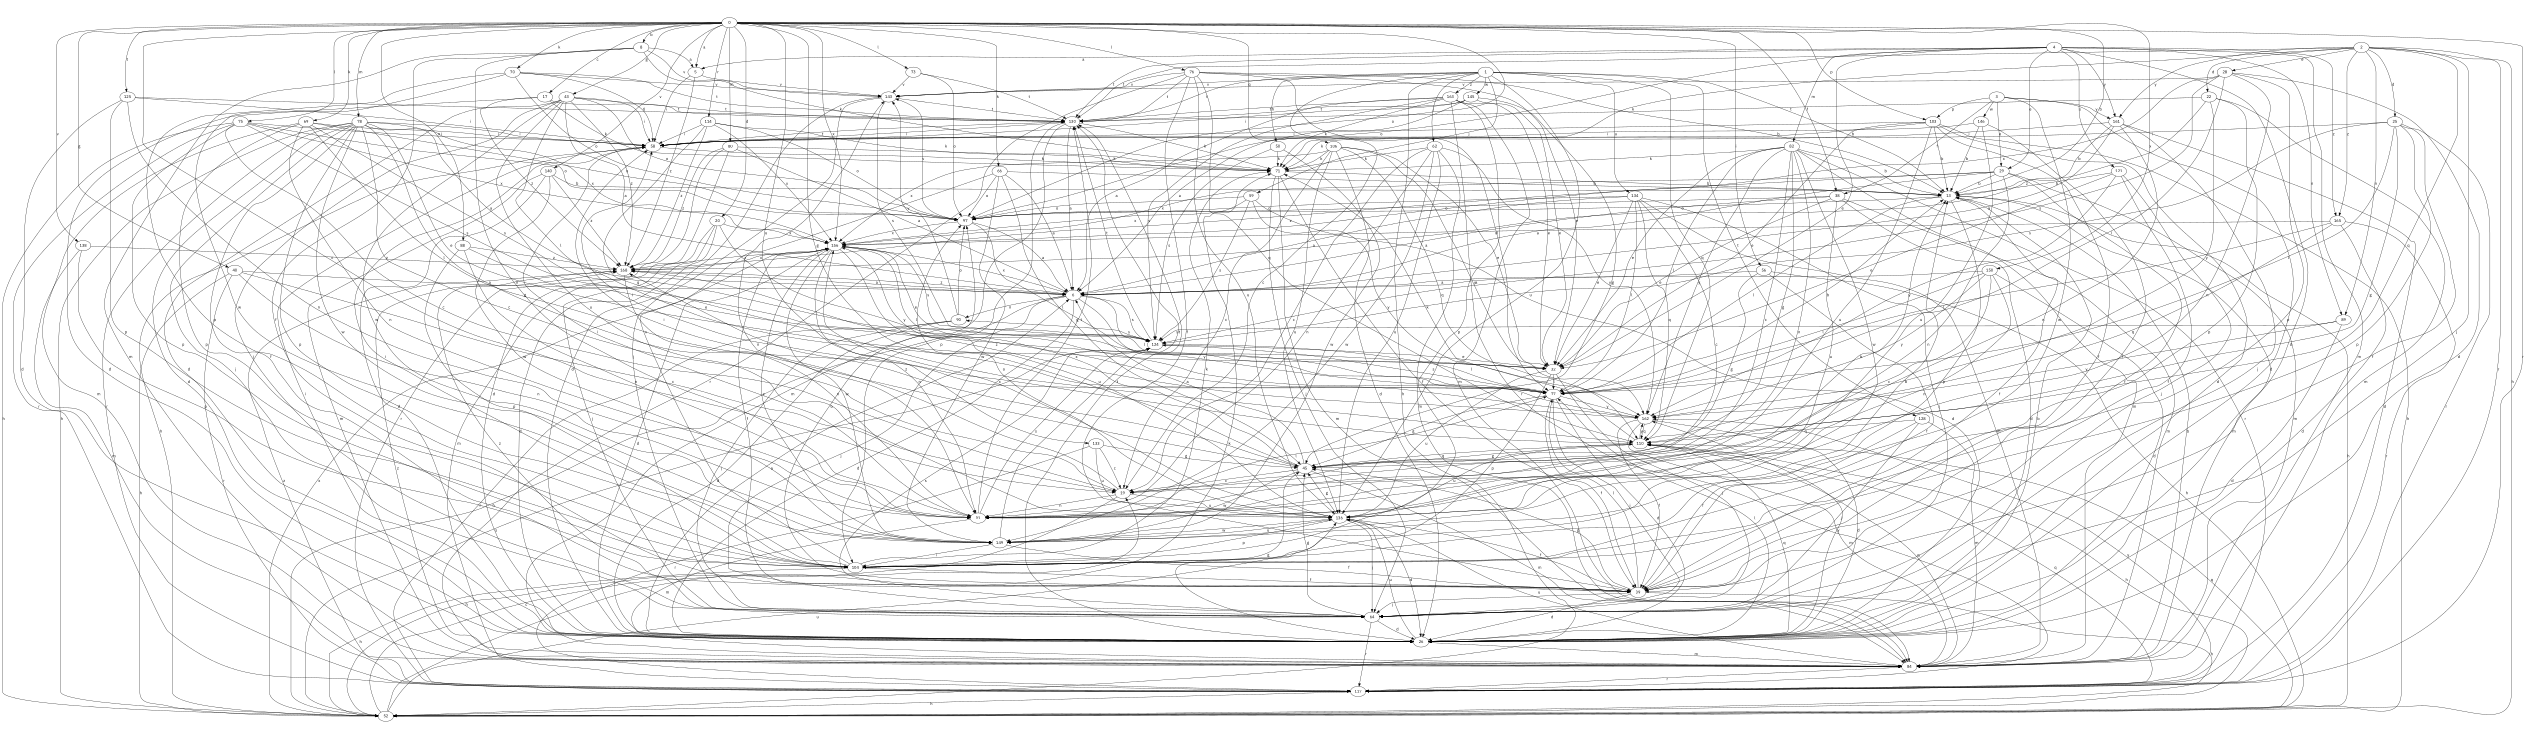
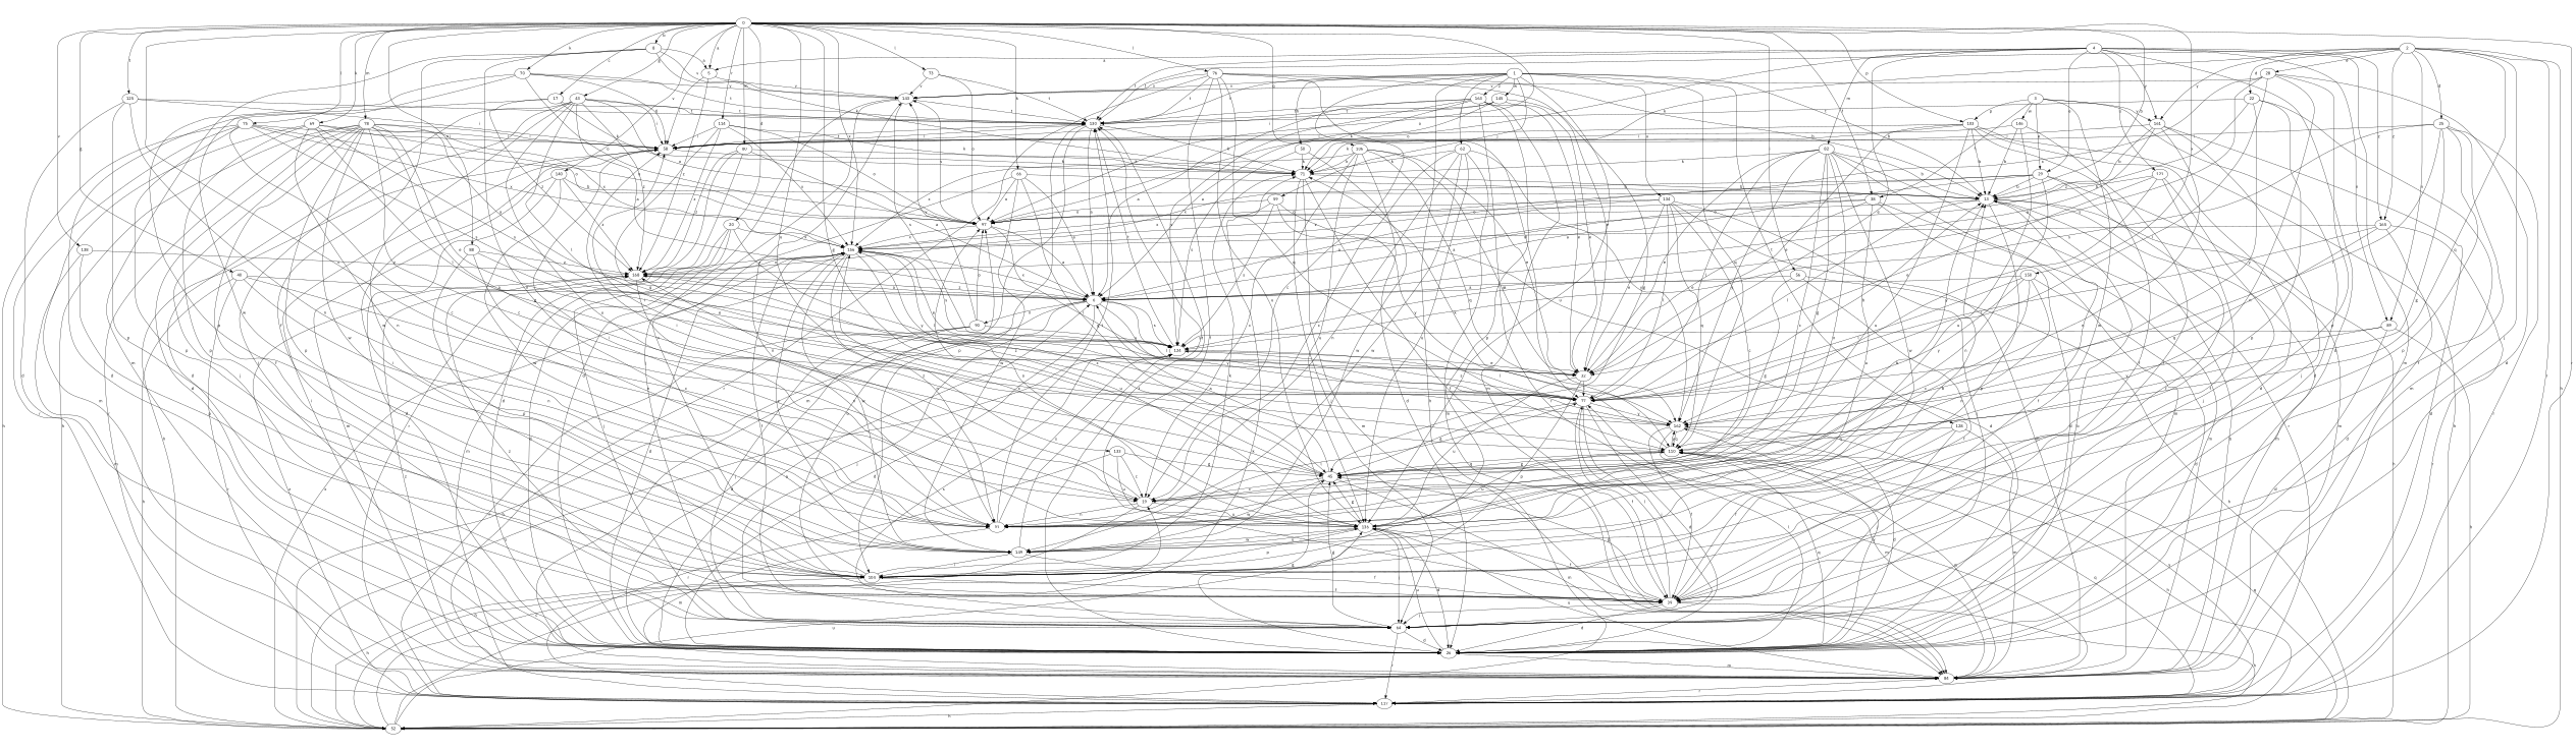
  strict digraph {
    fontname="IBM Plex Sans"
    node [fontname="IBM Plex Sans"]
    edge [fontname="IBM Plex Sans"]
    0
    5
    8
    13
    17
    19
    20
    38
    40
    43
    45
    56
    66
    69
    70
    73
    75
    76
    78
    80
    88
    97
    103
    106
    114
    117
    125
    133
    138
    140
    150
    156
    143
    58
    168
    71
    84
    39
    91
    52
    77
    104
    130
    26
    136
    64
    162
    32
    6
    149
    110
    124
    1
    50
    59
    62
    128
    134
    145
    163
    2
    22
    25
    28
    89
    161
    165
    3
    29
    146
    4
    82
    121
    90
    0 -> 5 [label=a]
    0 -> 8 [label=b]
    0 -> 13 [label=b]
    0 -> 17 [label=c]
    0 -> 19 [label=c]
    0 -> 20 [label=d]
    0 -> 38 [label=f]
    0 -> 40 [label=g]
    0 -> 43 [label=g]
    0 -> 45 [label=g]
    0 -> 56 [label=i]
    0 -> 66 [label=k]
    0 -> 69 [label=k]
    0 -> 70 [label=k]
    0 -> 73 [label=l]
    0 -> 75 [label=l]
    0 -> 76 [label=l]
    0 -> 78 [label=m]
    0 -> 80 [label=m]
    0 -> 88 [label=n]
    0 -> 97 [label=o]
    0 -> 103 [label=p]
    0 -> 106 [label=q]
    0 -> 114 [label=r]
    0 -> 117 [label=r]
    0 -> 125 [label=t]
    0 -> 133 [label=u]
    0 -> 138 [label=v]
    0 -> 140 [label=v]
    0 -> 150 [label=x]
    0 -> 156 [label=x]
    5 -> 143 [label=v]
    5 -> 58 [label=i]
    5 -> 168 [label=z]
    8 -> 5 [label=a]
    8 -> 143 [label=v]
    8 -> 71 [label=k]
    8 -> 84 [label=m]
    8 -> 39 [label=f]
    8 -> 91 [label=n]
    13 -> 97 [label=o]
    13 -> 84 [label=m]
    13 -> 39 [label=f]
    13 -> 52 [label=h]
    13 -> 77 [label=l]
    13 -> 104 [label=p]
    17 -> 168 [label=z]
    17 -> 71 [label=k]
    17 -> 130 [label=t]
    17 -> 26 [label=d]
    19 -> 58 [label=i]
    19 -> 91 [label=n]
    19 -> 52 [label=h]
    19 -> 136 [label=u]
    20 -> 156 [label=x]
    20 -> 84 [label=m]
    20 -> 26 [label=d]
    20 -> 64 [label=j]
    20 -> 162 [label=y]
    38 -> 97 [label=o]
    38 -> 84 [label=m]
    38 -> 26 [label=d]
    38 -> 136 [label=u]
    38 -> 32 [label=e]
    38 -> 6 [label=a]
    40 -> 19 [label=c]
    40 -> 117 [label=r]
    40 -> 91 [label=n]
    40 -> 52 [label=h]
    40 -> 6 [label=a]
    43 -> 97 [label=o]
    43 -> 58 [label=i]
    43 -> 168 [label=z]
    43 -> 77 [label=l]
    43 -> 130 [label=t]
    43 -> 26 [label=d]
    43 -> 136 [label=u]
    43 -> 64 [label=j]
    43 -> 6 [label=a]
    43 -> 149 [label=w]
    45 -> 19 [label=c]
    45 -> 156 [label=x]
    45 -> 168 [label=z]
    45 -> 84 [label=m]
    45 -> 6 [label=a]
    45 -> 149 [label=w]
    45 -> 110 [label=q]
    56 -> 45 [label=g]
    56 -> 39 [label=f]
    56 -> 52 [label=h]
    56 -> 6 [label=a]
    66 -> 13 [label=b]
    66 -> 45 [label=g]
    66 -> 97 [label=o]
    66 -> 91 [label=n]
    66 -> 6 [label=a]
    66 -> 149 [label=w]
    69 -> 97 [label=o]
    69 -> 58 [label=i]
    69 -> 84 [label=m]
    69 -> 91 [label=n]
    69 -> 77 [label=l]
    69 -> 104 [label=p]
    69 -> 124 [label=s]
    70 -> 97 [label=o]
    70 -> 143 [label=v]
    70 -> 58 [label=i]
    70 -> 104 [label=p]
    70 -> 130 [label=t]
    70 -> 149 [label=w]
    73 -> 97 [label=o]
    73 -> 143 [label=v]
    73 -> 130 [label=t]
    75 -> 19 [label=c]
    75 -> 97 [label=o]
    75 -> 117 [label=r]
    75 -> 156 [label=x]
    75 -> 58 [label=i]
    75 -> 52 [label=h]
    75 -> 104 [label=p]
    75 -> 124 [label=s]
    76 -> 13 [label=b]
    76 -> 117 [label=r]
    76 -> 143 [label=v]
    76 -> 39 [label=f]
    76 -> 77 [label=l]
    76 -> 130 [label=t]
    76 -> 136 [label=u]
    76 -> 32 [label=e]
    76 -> 110 [label=q]
    78 -> 19 [label=c]
    78 -> 45 [label=g]
    78 -> 117 [label=r]
    78 -> 156 [label=x]
    78 -> 58 [label=i]
    78 -> 39 [label=f]
    78 -> 52 [label=h]
    78 -> 104 [label=p]
    78 -> 26 [label=d]
    78 -> 64 [label=j]
    78 -> 32 [label=e]
    78 -> 6 [label=a]
    78 -> 149 [label=w]
    80 -> 117 [label=r]
    80 -> 168 [label=z]
    80 -> 71 [label=k]
    80 -> 26 [label=d]
    80 -> 6 [label=a]
    88 -> 168 [label=z]
    88 -> 91 [label=n]
    88 -> 104 [label=p]
    88 -> 32 [label=e]
    97 -> 156 [label=x]
    97 -> 143 [label=v]
    97 -> 77 [label=l]
    97 -> 6 [label=a]
    103 -> 13 [label=b]
    103 -> 58 [label=i]
    103 -> 71 [label=k]
    103 -> 39 [label=f]
    103 -> 52 [label=h]
    103 -> 26 [label=d]
    103 -> 136 [label=u]
    103 -> 32 [label=e]
    106 -> 19 [label=c]
    106 -> 156 [label=x]
    106 -> 71 [label=k]
    106 -> 26 [label=d]
    106 -> 136 [label=u]
    106 -> 162 [label=y]
    106 -> 32 [label=e]
    106 -> 110 [label=q]
    114 -> 97 [label=o]
    114 -> 156 [label=x]
    114 -> 58 [label=i]
    114 -> 168 [label=z]
    114 -> 71 [label=k]
    114 -> 110 [label=q]
    117 -> 168 [label=z]
    117 -> 52 [label=h]
    117 -> 162 [label=y]
    117 -> 110 [label=q]
    125 -> 58 [label=i]
    125 -> 91 [label=n]
    125 -> 104 [label=p]
    125 -> 130 [label=t]
    125 -> 26 [label=d]
    133 -> 19 [label=c]
    133 -> 45 [label=g]
    133 -> 117 [label=r]
    133 -> 136 [label=u]
    138 -> 168 [label=z]
    138 -> 84 [label=m]
    138 -> 104 [label=p]
    140 -> 13 [label=b]
    140 -> 168 [label=z]
    140 -> 84 [label=m]
    140 -> 26 [label=d]
    140 -> 149 [label=w]
    150 -> 19 [label=c]
    150 -> 91 [label=n]
    150 -> 77 [label=l]
    150 -> 26 [label=d]
    150 -> 162 [label=y]
    150 -> 6 [label=a]
    156 -> 168 [label=z]
    156 -> 39 [label=f]
    156 -> 91 [label=n]
    156 -> 77 [label=l]
    156 -> 26 [label=d]
    156 -> 136 [label=u]
    156 -> 32 [label=e]
    156 -> 149 [label=w]
    156 -> 124 [label=s]
    143 -> 130 [label=t]
    143 -> 26 [label=d]
    143 -> 64 [label=j]
    143 -> 124 [label=s]
    58 -> 71 [label=k]
    58 -> 52 [label=h]
    58 -> 130 [label=t]
    168 -> 156 [label=x]
    168 -> 91 [label=n]
    168 -> 6 [label=a]
    71 -> 13 [label=b]
    71 -> 84 [label=m]
    71 -> 39 [label=f]
    71 -> 64 [label=j]
    84 -> 13 [label=b]
    84 -> 117 [label=r]
    84 -> 168 [label=z]
    84 -> 136 [label=u]
    84 -> 110 [label=q]
    39 -> 45 [label=g]
    39 -> 97 [label=o]
    39 -> 52 [label=h]
    39 -> 77 [label=l]
    39 -> 26 [label=d]
    39 -> 64 [label=j]
    91 -> 13 [label=b]
    91 -> 58 [label=i]
    91 -> 84 [label=m]
    91 -> 77 [label=l]
    91 -> 130 [label=t]
    91 -> 124 [label=s]
    52 -> 19 [label=c]
    52 -> 156 [label=x]
    52 -> 71 [label=k]
    52 -> 136 [label=u]
    52 -> 110 [label=q]
    52 -> 124 [label=s]
    77 -> 13 [label=b]
    77 -> 45 [label=g]
    77 -> 39 [label=f]
    77 -> 26 [label=d]
    77 -> 64 [label=j]
    77 -> 162 [label=y]
    77 -> 124 [label=s]
    104 -> 13 [label=b]
    104 -> 143 [label=v]
    104 -> 58 [label=i]
    104 -> 71 [label=k]
    104 -> 39 [label=f]
    104 -> 52 [label=h]
    130 -> 58 [label=i]
    130 -> 71 [label=k]
    130 -> 84 [label=m]
    130 -> 104 [label=p]
    130 -> 6 [label=a]
    26 -> 13 [label=b]
    26 -> 45 [label=g]
    26 -> 58 [label=i]
    26 -> 84 [label=m]
    26 -> 77 [label=l]
    26 -> 130 [label=t]
    26 -> 136 [label=u]
    26 -> 162 [label=y]
    26 -> 6 [label=a]
    26 -> 110 [label=q]
    136 -> 45 [label=g]
    136 -> 97 [label=o]
    136 -> 156 [label=x]
    136 -> 39 [label=f]
    136 -> 104 [label=p]
    136 -> 26 [label=d]
    136 -> 64 [label=j]
    136 -> 149 [label=w]
    64 -> 45 [label=g]
    64 -> 117 [label=r]
    64 -> 168 [label=z]
    64 -> 26 [label=d]
    64 -> 124 [label=s]
    162 -> 168 [label=z]
    162 -> 84 [label=m]
    162 -> 39 [label=f]
    162 -> 26 [label=d]
    162 -> 110 [label=q]
    32 -> 77 [label=l]
    32 -> 104 [label=p]
    32 -> 136 [label=u]
-   32 -> 64 [label=j]
    6 -> 156 [label=x]
    6 -> 168 [label=z]
    6 -> 52 [label=h]
    6 -> 77 [label=l]
    6 -> 26 [label=d]
    6 -> 64 [label=j]
    6 -> 162 [label=y]
    6 -> 124 [label=s]
    6 -> 90 [label=n]
    149 -> 156 [label=x]
    149 -> 39 [label=f]
    149 -> 104 [label=i]
    149 -> 130 [label=t]
    149 -> 136 [label=u]
    110 -> 45 [label=g]
    110 -> 58 [label=i]
    110 -> 71 [label=k]
    110 -> 52 [label=h]
    110 -> 136 [label=u]
    110 -> 162 [label=y]
    124 -> 77 [label=l]
    124 -> 130 [label=t]
    124 -> 32 [label=e]
    1 -> 13 [label=b]
    1 -> 19 [label=c]
    1 -> 143 [label=v]
    1 -> 52 [label=h]
    1 -> 130 [label=t]
    1 -> 136 [label=u]
    1 -> 110 [label=q]
    1 -> 50 [label=h]
    1 -> 59 [label=j]
    1 -> 62 [label=j]
    1 -> 128 [label=t]
    1 -> 134 [label=u]
    1 -> 145 [label=w]
    1 -> 163 [label=z]
    50 -> 71 [label=k]
    50 -> 149 [label=w]
    50 -> 124 [label=s]
    59 -> 97 [label=o]
    59 -> 156 [label=x]
    59 -> 26 [label=d]
    59 -> 162 [label=y]
    59 -> 124 [label=s]
    62 -> 19 [label=c]
    62 -> 71 [label=k]
    62 -> 84 [label=m]
    62 -> 91 [label=n]
    62 -> 136 [label=u]
    62 -> 162 [label=y]
    62 -> 149 [label=w]
    128 -> 84 [label=m]
    128 -> 39 [label=f]
    128 -> 64 [label=j]
    128 -> 110 [label=q]
    134 -> 19 [label=c]
    134 -> 97 [label=o]
    134 -> 84 [label=m]
    134 -> 77 [label=l]
    134 -> 64 [label=j]
    134 -> 32 [label=e]
    134 -> 6 [label=a]
    134 -> 110 [label=q]
    145 -> 45 [label=g]
    145 -> 58 [label=i]
    145 -> 130 [label=t]
    145 -> 32 [label=e]
    145 -> 6 [label=a]
    163 -> 117 [label=r]
    163 -> 71 [label=k]
    163 -> 84 [label=m]
    163 -> 104 [label=p]
    163 -> 130 [label=t]
    163 -> 32 [label=e]
    163 -> 6 [label=a]
    163 -> 124 [label=s]
    2 -> 117 [label=r]
    2 -> 71 [label=k]
    2 -> 52 [label=h]
    2 -> 130 [label=t]
    2 -> 64 [label=j]
    2 -> 110 [label=q]
    2 -> 22 [label=d]
    2 -> 25 [label=d]
    2 -> 28 [label=e]
    2 -> 89 [label=n]
    2 -> 161 [label=y]
    2 -> 165 [label=z]
    22 -> 168 [label=z]
    22 -> 84 [label=m]
    22 -> 104 [label=p]
    22 -> 130 [label=t]
    22 -> 162 [label=y]
    25 -> 45 [label=g]
    25 -> 117 [label=r]
    25 -> 58 [label=i]
    25 -> 39 [label=f]
    25 -> 77 [label=l]
    25 -> 104 [label=p]
    25 -> 124 [label=s]
    28 -> 156 [label=x]
    28 -> 143 [label=v]
    28 -> 91 [label=n]
    28 -> 77 [label=l]
    28 -> 104 [label=p]
    28 -> 26 [label=d]
    28 -> 124 [label=s]
+   89 -> 52 [label=h]
    89 -> 26 [label=d]
    89 -> 162 [label=y]
    89 -> 124 [label=s]
    161 -> 13 [label=b]
    161 -> 117 [label=d]
    161 -> 58 [label=i]
    161 -> 91 [label=n]
    161 -> 64 [label=j]
    161 -> 6 [label=a]
    165 -> 117 [label=r]
    165 -> 156 [label=x]
    165 -> 77 [label=l]
    165 -> 26 [label=d]
    165 -> 110 [label=q]
    3 -> 38 [label=f]
    3 -> 103 [label=p]
    3 -> 26 [label=d]
    3 -> 149 [label=w]
    3 -> 161 [label=y]
    3 -> 29 [label=e]
    3 -> 146 [label=w]
    29 -> 13 [label=b]
    29 -> 156 [label=x]
    29 -> 168 [label=z]
    29 -> 84 [label=m]
    29 -> 39 [label=f]
    29 -> 91 [label=n]
    29 -> 6 [label=a]
    146 -> 13 [label=b]
    146 -> 58 [label=i]
    146 -> 39 [label=f]
    146 -> 136 [label=u]
    4 -> 5 [label=a]
    4 -> 97 [label=o]
    4 -> 84 [label=m]
    4 -> 130 [label=t]
    4 -> 26 [label=d]
    4 -> 32 [label=e]
    4 -> 89 [label=n]
    4 -> 161 [label=y]
    4 -> 165 [label=z]
    4 -> 29 [label=e]
    4 -> 82 [label=m]
    4 -> 121 [label=s]
    82 -> 13 [label=b]
    82 -> 19 [label=c]
    82 -> 45 [label=g]
    82 -> 117 [label=r]
    82 -> 71 [label=k]
    82 -> 84 [label=m]
    82 -> 91 [label=n]
    82 -> 77 [label=l]
    82 -> 162 [label=y]
    82 -> 32 [label=e]
    82 -> 149 [label=w]
    121 -> 13 [label=b]
    121 -> 39 [label=f]
    121 -> 64 [label=j]
    121 -> 162 [label=y]
    121 -> 32 [label=e]
    90 -> 97 [label=o]
    90 -> 117 [label=r]
    90 -> 143 [label=v]
    90 -> 26 [label=d]
    90 -> 64 [label=j]
-   124 -> 90 [label=s]
+   90 -> 124 [label=s]
  }
